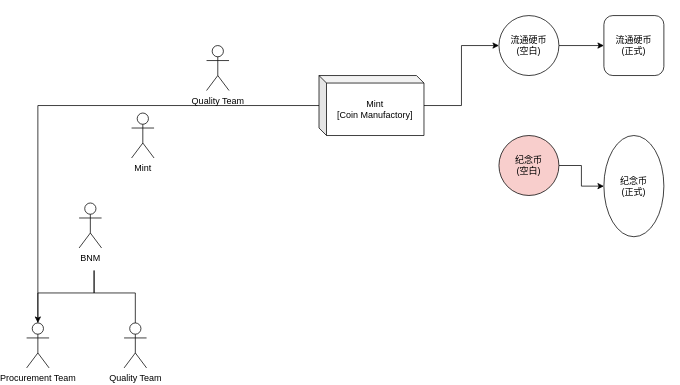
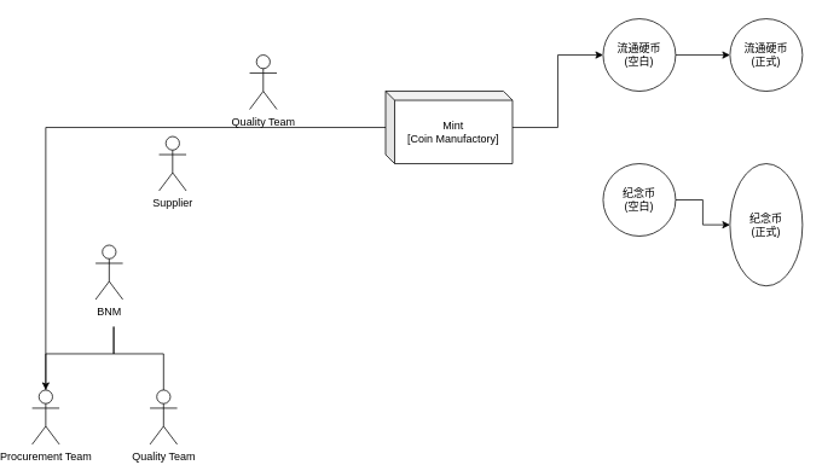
  <mxCell id="0" />
  <mxCell id="1" parent="0" />
- <mxCell id="2" value="Mint" style="shape=umlActor;verticalLabelPosition=bottom;verticalAlign=top;html=1;outlineConnect=0;" parent="1" vertex="1"><mxGeometry x="160" y="150" width="30" height="60" as="geometry" /></mxCell>
+ <mxCell id="2" value="Supplier" style="shape=umlActor;verticalLabelPosition=bottom;verticalAlign=top;html=1;outlineConnect=0;" parent="1" vertex="1"><mxGeometry x="160" y="150" width="30" height="60" as="geometry" /></mxCell>
  <mxCell id="3" value="Procurement Team" style="shape=umlActor;verticalLabelPosition=bottom;verticalAlign=top;html=1;outlineConnect=0;" parent="1" vertex="1"><mxGeometry x="20" y="430" width="30" height="60" as="geometry" /></mxCell>
  <mxCell id="4" style="edgeStyle=orthogonalEdgeStyle;rounded=0;orthogonalLoop=1;jettySize=auto;html=1;entryX=0;entryY=0.5;entryDx=0;entryDy=0;" edge="1" parent="1" source="5" target="16"><mxGeometry relative="1" as="geometry" /></mxCell>
- <mxCell id="5" value="纪念币&lt;br&gt;(空白)" style="ellipse;whiteSpace=wrap;html=1;aspect=fixed;fillColor=#f8cecc;" parent="1" vertex="1"><mxGeometry x="650" y="180" width="80" height="80" as="geometry" /></mxCell>
+ <mxCell id="5" value="纪念币&lt;br&gt;(空白)" style="ellipse;whiteSpace=wrap;html=1;aspect=fixed;" parent="1" vertex="1"><mxGeometry x="650" y="180" width="80" height="80" as="geometry" /></mxCell>
  <mxCell id="6" style="edgeStyle=orthogonalEdgeStyle;rounded=0;orthogonalLoop=1;jettySize=auto;html=1;entryX=0;entryY=0.5;entryDx=0;entryDy=0;" edge="1" parent="1" source="7" target="17"><mxGeometry relative="1" as="geometry" /></mxCell>
  <mxCell id="7" value="流通硬币&lt;br&gt;(空白)" style="ellipse;whiteSpace=wrap;html=1;aspect=fixed;" parent="1" vertex="1"><mxGeometry x="650" y="20" width="80" height="80" as="geometry" /></mxCell>
  <mxCell id="8" style="edgeStyle=orthogonalEdgeStyle;rounded=0;orthogonalLoop=1;jettySize=auto;html=1;entryX=0;entryY=0.5;entryDx=0;entryDy=0;" edge="1" parent="1" source="10" target="7"><mxGeometry relative="1" as="geometry" /></mxCell>
  <mxCell id="9" style="edgeStyle=orthogonalEdgeStyle;rounded=0;orthogonalLoop=1;jettySize=auto;html=1;" edge="1" parent="1" source="10" target="3"><mxGeometry relative="1" as="geometry" /></mxCell>
  <mxCell id="10" value="Mint&lt;br&gt;[Coin Manufactory]" style="shape=cube;whiteSpace=wrap;html=1;boundedLbl=1;backgroundOutline=1;darkOpacity=0.05;darkOpacity2=0.1;size=10;" parent="1" vertex="1"><mxGeometry x="410" y="100" width="140" height="80" as="geometry" /></mxCell>
  <mxCell id="11" value="Quality Team" style="shape=umlActor;verticalLabelPosition=bottom;verticalAlign=top;html=1;outlineConnect=0;" parent="1" vertex="1"><mxGeometry x="150" y="430" width="30" height="60" as="geometry" /></mxCell>
  <mxCell id="12" style="edgeStyle=orthogonalEdgeStyle;rounded=0;orthogonalLoop=1;jettySize=auto;html=1;endArrow=none;endFill=0;" parent="1" target="11" edge="1"><mxGeometry relative="1" as="geometry"><mxPoint x="110" y="360" as="sourcePoint" /><Array as="points"><mxPoint x="110" y="390" /><mxPoint x="165" y="390" /></Array></mxGeometry></mxCell>
  <mxCell id="13" value="BNM" style="shape=umlActor;verticalLabelPosition=bottom;verticalAlign=top;html=1;outlineConnect=0;" parent="1" vertex="1"><mxGeometry x="90" y="270" width="30" height="60" as="geometry" /></mxCell>
  <mxCell id="14" style="edgeStyle=orthogonalEdgeStyle;rounded=0;orthogonalLoop=1;jettySize=auto;html=1;entryX=0.5;entryY=0;entryDx=0;entryDy=0;entryPerimeter=0;endArrow=none;endFill=0;" parent="1" target="3" edge="1"><mxGeometry relative="1" as="geometry"><mxPoint x="110" y="360" as="sourcePoint" /><Array as="points"><mxPoint x="110" y="390" /><mxPoint x="35" y="390" /></Array></mxGeometry></mxCell>
  <mxCell id="15" value="Quality Team" style="shape=umlActor;verticalLabelPosition=bottom;verticalAlign=top;html=1;outlineConnect=0;" vertex="1" parent="1"><mxGeometry x="260" y="60" width="30" height="60" as="geometry" /></mxCell>
  <mxCell id="16" value="纪念币&lt;br&gt;(正式)" style="ellipse;whiteSpace=wrap;html=1;aspect=fixed;" vertex="1" parent="1"><mxGeometry x="790" y="180" width="80" height="135" as="geometry" /></mxCell>
- <mxCell id="17" value="流通硬币&lt;br&gt;(正式)" style="whiteSpace=wrap;html=1;aspect=fixed;rounded=1;" vertex="1" parent="1"><mxGeometry x="790" y="20" width="80" height="80" as="geometry" /></mxCell>
+ <mxCell id="17" value="流通硬币&lt;br&gt;(正式)" style="ellipse;whiteSpace=wrap;html=1;aspect=fixed;" vertex="1" parent="1"><mxGeometry x="790" y="20" width="80" height="80" as="geometry" /></mxCell>
